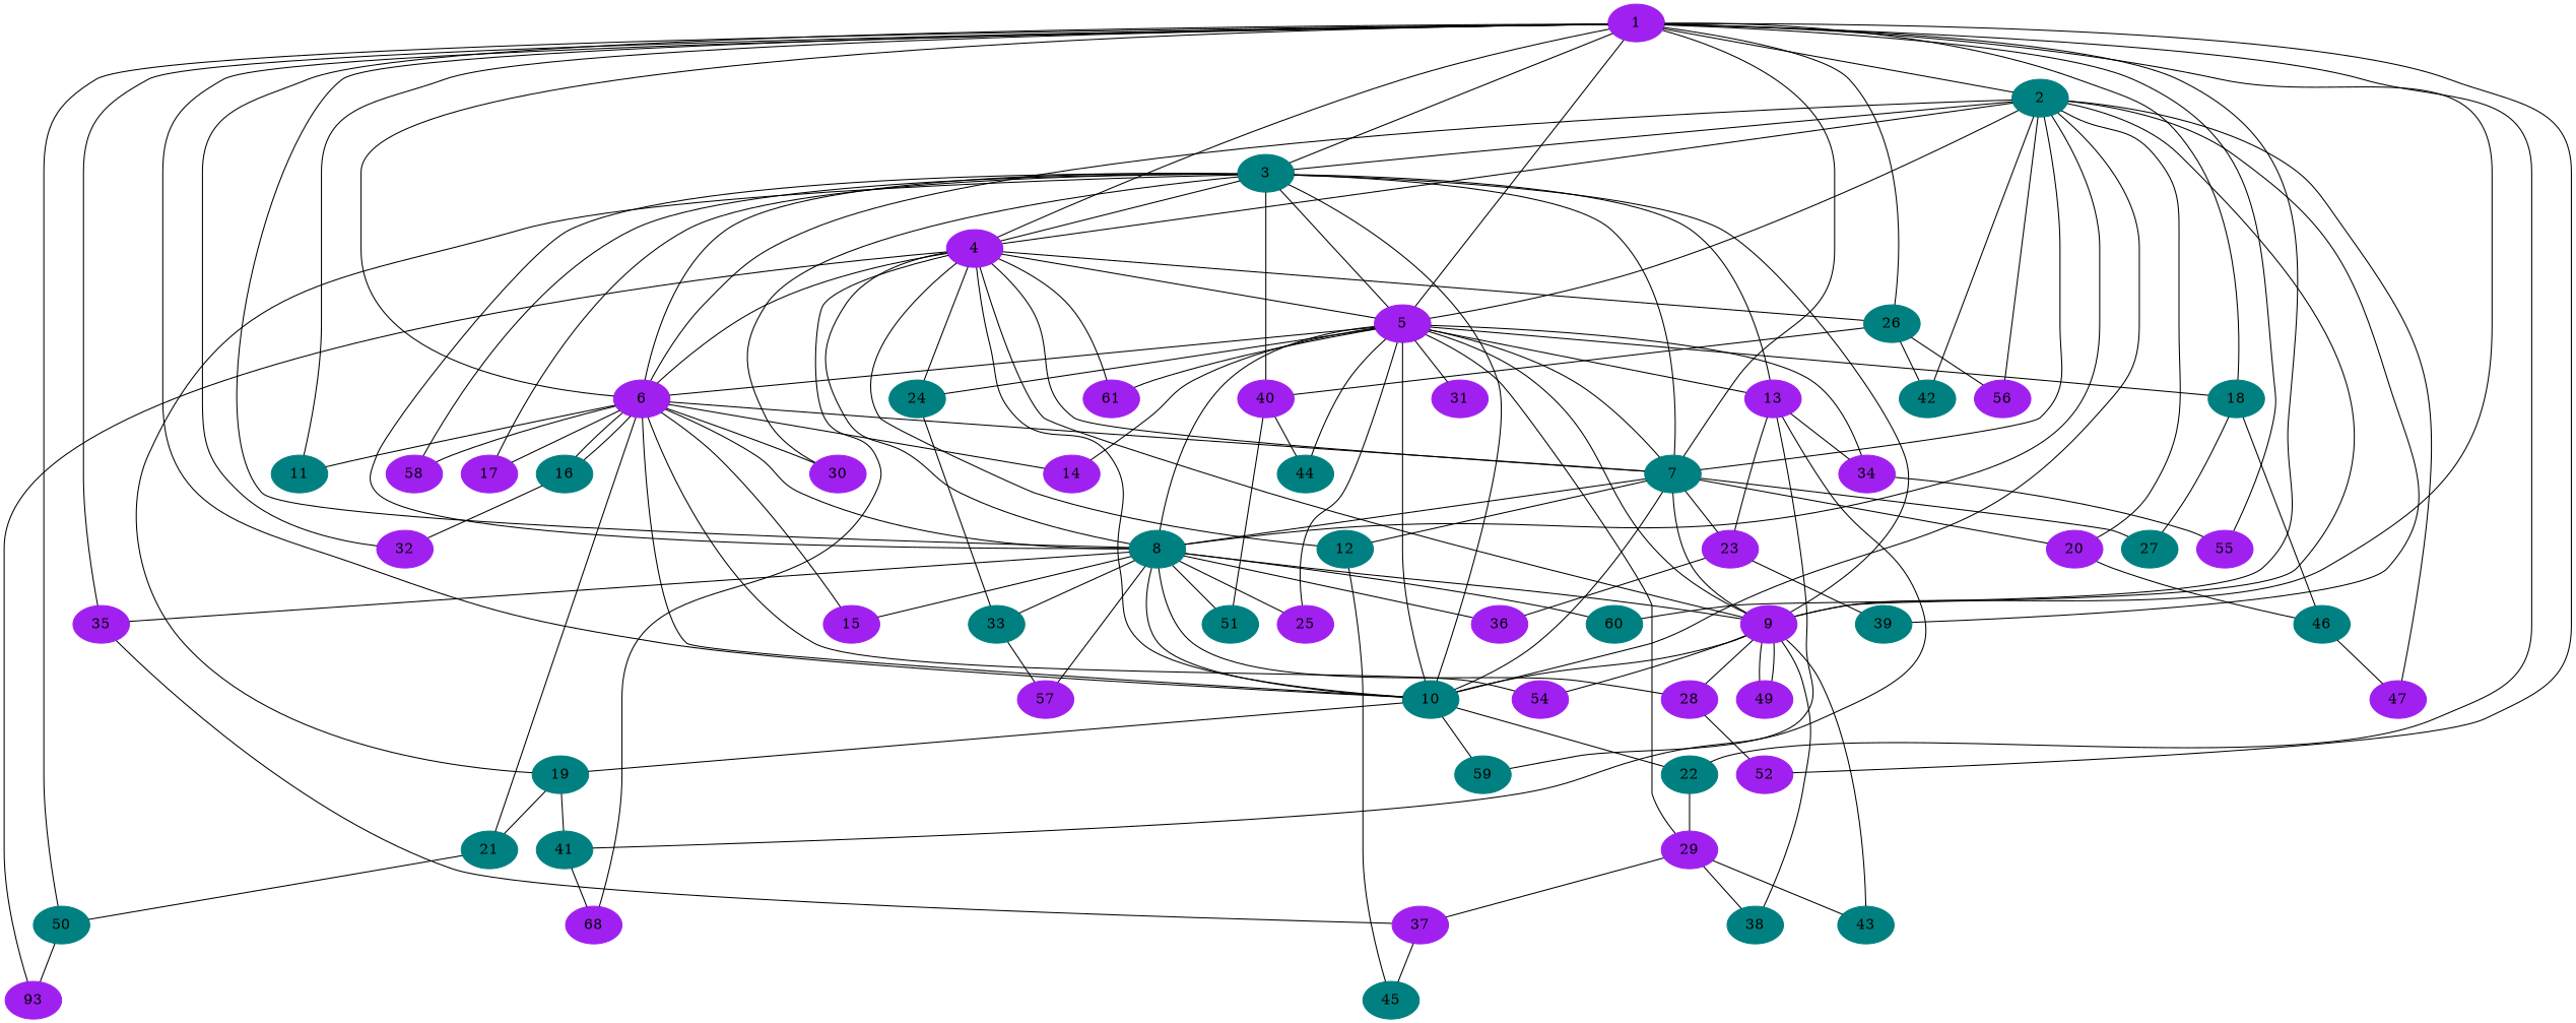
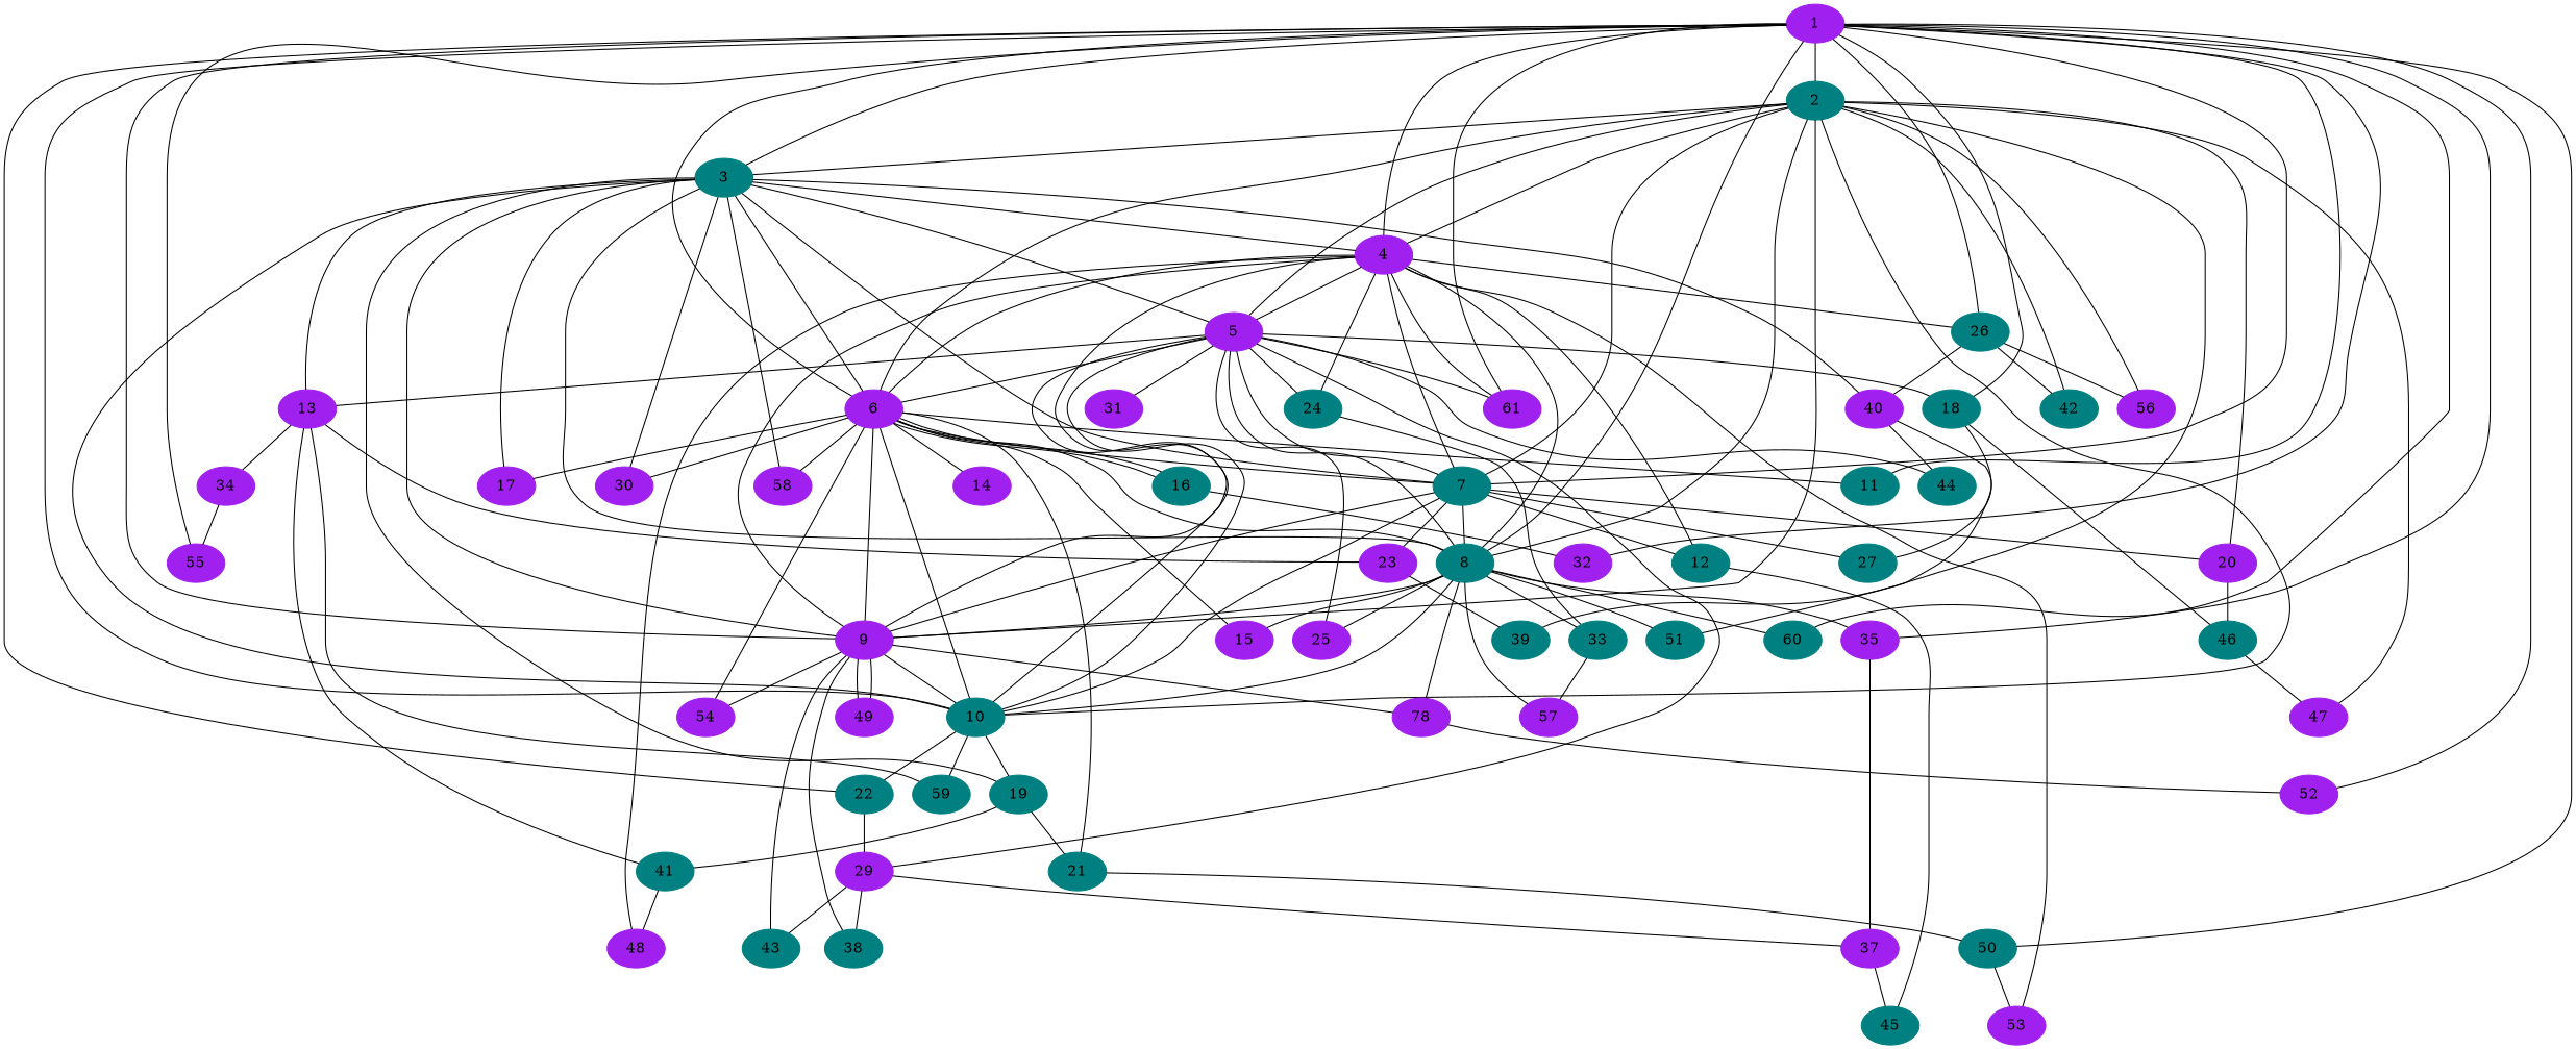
  graph {
    node [color=purple style=filled]
    2 [color=teal]
    1
    3 [color=teal]
    4
    5
    6
    7 [color=teal]
    8 [color=teal]
    9
    10 [color=teal]
    11 [color=teal]
    18 [color=teal]
    22 [color=teal]
    26 [color=teal]
    32
    35
    50 [color=teal]
    52
    55
    60 [color=teal]
    20
    39 [color=teal]
    42 [color=teal]
    47
    56
    13
    17
    19 [color=teal]
    30
    40
    58
    12 [color=teal]
    24 [color=teal]
-   48 [label=68]
-   53 [label=93]
+   48
+   53
    61
    14
    25
    29
    31
    34
    44 [color=teal]
    15
    16 [color=teal]
    21 [color=teal]
    54
    23
    27 [color=teal]
-   28
+   28 [label=78]
    33 [color=teal]
-   36
    51 [color=teal]
    57
    38 [color=teal]
    43 [color=teal]
    49
    59 [color=teal]
    46 [color=teal]
    37
    41 [color=teal]
    45 [color=teal]
    2 -- 3
    2 -- 4
    2 -- 5
    2 -- 6
    2 -- 7
    2 -- 8
    2 -- 9
    2 -- 10
    2 -- 20
    2 -- 39
    2 -- 42
    2 -- 47
    2 -- 56
    1 -- 2
    1 -- 3
    1 -- 4
-   1 -- 5
+   1 -- 61
    1 -- 6
    1 -- 7
    1 -- 8
    1 -- 9
    1 -- 10
    1 -- 11
    1 -- 18
    1 -- 22
    1 -- 26
    1 -- 32
    1 -- 35
    1 -- 50
    1 -- 52
    1 -- 55
    1 -- 60
    3 -- 4
    3 -- 5
    3 -- 6
    3 -- 7
    3 -- 8
    3 -- 9
    3 -- 10
    3 -- 13
    3 -- 17
    3 -- 19
    3 -- 30
    3 -- 40
    3 -- 58
    4 -- 5
    4 -- 6
    4 -- 7
    4 -- 8
    4 -- 9
    4 -- 10
    4 -- 26
    4 -- 12
    4 -- 24
    4 -- 48
    4 -- 53
    4 -- 61
    5 -- 6
    5 -- 7
    5 -- 8
    5 -- 9
    5 -- 10
    5 -- 18
    5 -- 13
    5 -- 24
    5 -- 61
-   5 -- 14
    5 -- 25
    5 -- 29
    5 -- 31
-   5 -- 34
    5 -- 44
    6 -- 7
    6 -- 8
+   6 -- 9
    6 -- 10
    6 -- 11
    6 -- 17
    6 -- 30
    6 -- 58
    6 -- 14
    6 -- 15
    6 -- 16
    6 -- 16
    6 -- 21
    6 -- 54
    7 -- 8
    7 -- 9
    7 -- 10
    7 -- 20
    7 -- 12
    7 -- 23
    7 -- 27
    8 -- 9
    8 -- 10
    8 -- 35
    8 -- 60
    8 -- 25
    8 -- 15
    8 -- 28
    8 -- 33
-   8 -- 36
    8 -- 51
    8 -- 57
    9 -- 10
    9 -- 54
    9 -- 28
    9 -- 38
    9 -- 43
    9 -- 49
    9 -- 49
    10 -- 22
    10 -- 19
    10 -- 59
    18 -- 27
    18 -- 46
    22 -- 29
    26 -- 42
    26 -- 56
    26 -- 40
    35 -- 37
    50 -- 53
    20 -- 46
    13 -- 34
    13 -- 23
    13 -- 59
    13 -- 41
    19 -- 21
    19 -- 41
    40 -- 44
    40 -- 51
    12 -- 45
    24 -- 33
    29 -- 38
    29 -- 43
    29 -- 37
    34 -- 55
    16 -- 32
    21 -- 50
    23 -- 39
-   23 -- 36
    28 -- 52
    33 -- 57
    46 -- 47
    37 -- 45
    41 -- 48
  }
